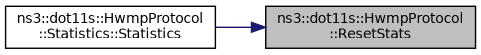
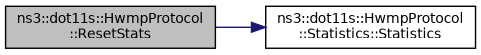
  digraph {
    rankdir=LR
    node [color=black fontname=Helvetica fontsize=10 shape=record style=filled]
    n1 [fillcolor=grey75 fontcolor=black height=0.2 label="ns3::dot11s::HwmpProtocol\l::ResetStats" width=0.4]
    n2 [fillcolor=white height=0.2 label="ns3::dot11s::HwmpProtocol\l::Statistics::Statistics" width=0.4]
-   n2 -> n1 [color=midnightblue fontname=Helvetica fontsize=10 labelfontname=Helvetica labelfontsize=10 style=solid]
+   n1 -> n2 [color=midnightblue fontname=Helvetica fontsize=10 labelfontname=Helvetica labelfontsize=10 style=solid]
  }
